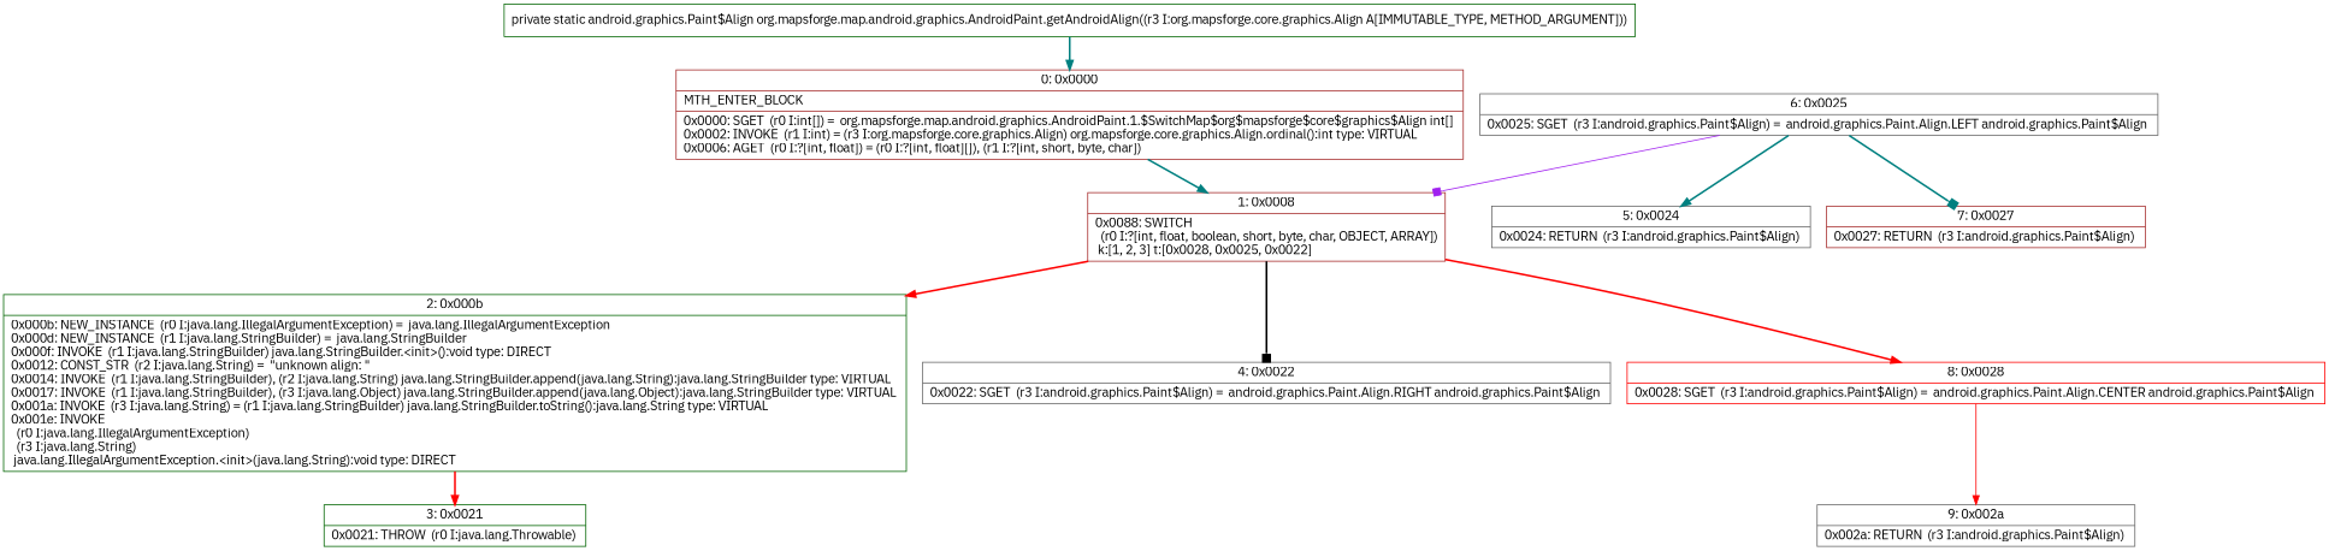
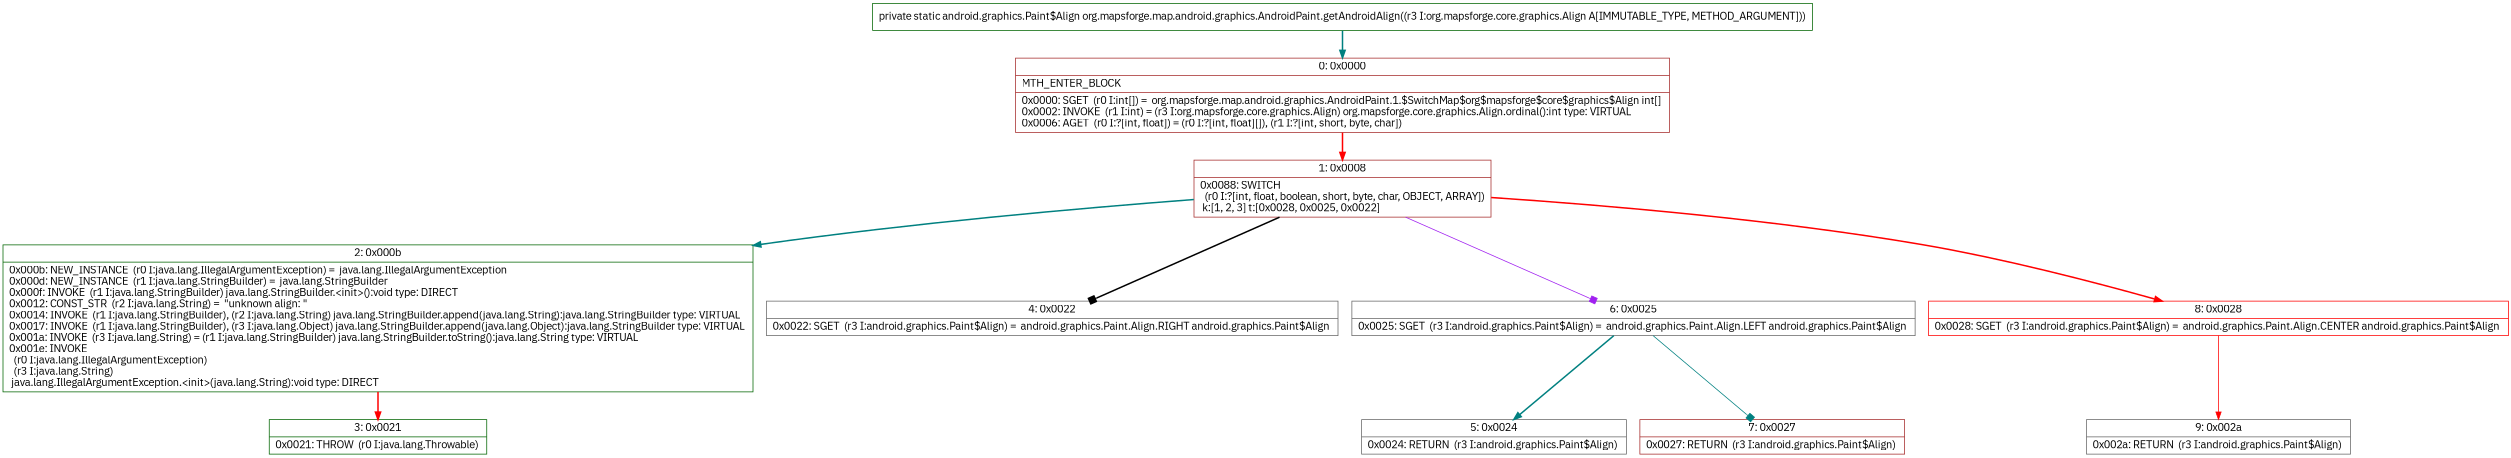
  digraph {
    fontname="IBM Plex Sans"
    node [color=gray40 fontname="IBM Plex Sans" shape=record]
    edge [arrowhead=normal color=teal fontname="IBM Plex Sans" style=bold]
    n1 [color=brown label="{0\:\ 0x0000|MTH_ENTER_BLOCK\l|0x0000: SGET  (r0 I:int[]) =  org.mapsforge.map.android.graphics.AndroidPaint.1.$SwitchMap$org$mapsforge$core$graphics$Align int[] \l0x0002: INVOKE  (r1 I:int) = (r3 I:org.mapsforge.core.graphics.Align) org.mapsforge.core.graphics.Align.ordinal():int type: VIRTUAL \l0x0006: AGET  (r0 I:?[int, float]) = (r0 I:?[int, float][]), (r1 I:?[int, short, byte, char]) \l}"]
    n2 [color=brown label="{1\:\ 0x0008|0x0088: SWITCH  \l  (r0 I:?[int, float, boolean, short, byte, char, OBJECT, ARRAY])\l k:[1, 2, 3] t:[0x0028, 0x0025, 0x0022] \l}"]
    n3 [color=darkgreen label="{2\:\ 0x000b|0x000b: NEW_INSTANCE  (r0 I:java.lang.IllegalArgumentException) =  java.lang.IllegalArgumentException \l0x000d: NEW_INSTANCE  (r1 I:java.lang.StringBuilder) =  java.lang.StringBuilder \l0x000f: INVOKE  (r1 I:java.lang.StringBuilder) java.lang.StringBuilder.\<init\>():void type: DIRECT \l0x0012: CONST_STR  (r2 I:java.lang.String) =  \"unknown align: \" \l0x0014: INVOKE  (r1 I:java.lang.StringBuilder), (r2 I:java.lang.String) java.lang.StringBuilder.append(java.lang.String):java.lang.StringBuilder type: VIRTUAL \l0x0017: INVOKE  (r1 I:java.lang.StringBuilder), (r3 I:java.lang.Object) java.lang.StringBuilder.append(java.lang.Object):java.lang.StringBuilder type: VIRTUAL \l0x001a: INVOKE  (r3 I:java.lang.String) = (r1 I:java.lang.StringBuilder) java.lang.StringBuilder.toString():java.lang.String type: VIRTUAL \l0x001e: INVOKE  \l  (r0 I:java.lang.IllegalArgumentException)\l  (r3 I:java.lang.String)\l java.lang.IllegalArgumentException.\<init\>(java.lang.String):void type: DIRECT \l}"]
    n4 [label="{4\:\ 0x0022|0x0022: SGET  (r3 I:android.graphics.Paint$Align) =  android.graphics.Paint.Align.RIGHT android.graphics.Paint$Align \l}"]
    n5 [label="{6\:\ 0x0025|0x0025: SGET  (r3 I:android.graphics.Paint$Align) =  android.graphics.Paint.Align.LEFT android.graphics.Paint$Align \l}"]
    n6 [color=red label="{8\:\ 0x0028|0x0028: SGET  (r3 I:android.graphics.Paint$Align) =  android.graphics.Paint.Align.CENTER android.graphics.Paint$Align \l}"]
    n7 [color=darkgreen label="{3\:\ 0x0021|0x0021: THROW  (r0 I:java.lang.Throwable) \l}"]
    n8 [label="{5\:\ 0x0024|0x0024: RETURN  (r3 I:android.graphics.Paint$Align) \l}"]
    n9 [color=brown label="{7\:\ 0x0027|0x0027: RETURN  (r3 I:android.graphics.Paint$Align) \l}"]
    n10 [label="{9\:\ 0x002a|0x002a: RETURN  (r3 I:android.graphics.Paint$Align) \l}"]
    n11 [color=darkgreen label="{private static android.graphics.Paint$Align org.mapsforge.map.android.graphics.AndroidPaint.getAndroidAlign((r3 I:org.mapsforge.core.graphics.Align A[IMMUTABLE_TYPE, METHOD_ARGUMENT])) }"]
-   n1 -> n2
-   n2 -> n3 [color=red]
+   n1 -> n2 [color=red]
+   n2 -> n3
    n2 -> n4 [arrowhead=box color=black]
-   n5 -> n2 [arrowhead=box color=purple style=solid]
+   n2 -> n5 [arrowhead=box color=purple style=solid]
    n2 -> n6 [color=red]
    n3 -> n7 [color=red]
    n5 -> n8
-   n5 -> n9 [arrowhead=box]
+   n5 -> n9 [arrowhead=box style=solid]
    n6 -> n10 [color=red style=solid]
    n11 -> n1
  }
